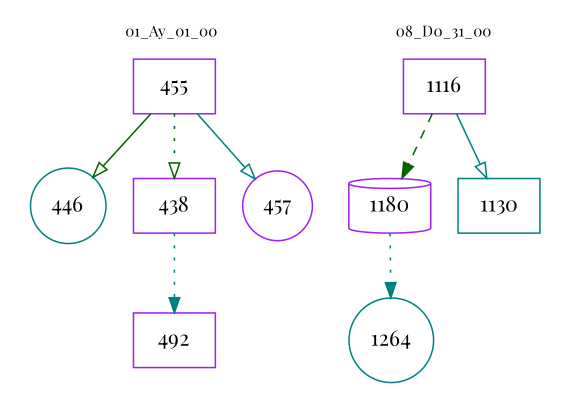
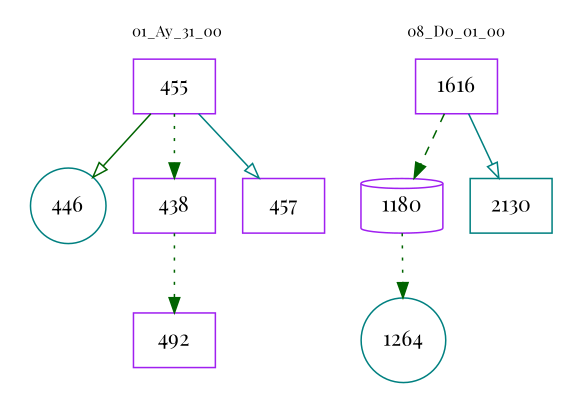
  digraph {
    fontname="Playfair Display"
    node [color=purple fontname="Playfair Display" shape=box]
    edge [arrowhead=normal color=darkgreen fontname="Playfair Display" style=solid]
    n1 [label=455]
    n2 [color=teal label=446 shape=circle]
    n3 [label=438]
-   n4 [label=457 shape=circle]
+   n4 [label=457]
    n5 [label=492]
-   n6 [label=1116]
+   n6 [label=1616]
    n7 [label=1180 shape=cylinder]
-   n8 [color=teal label=1130]
+   n8 [color=teal label=2130]
    n9 [color=teal label=1264 shape=circle]
    subgraph cluster_1 {
      color=white
      fontsize=10
-     label="01_Ay_01_00"
+     label="01_Ay_31_00"
      n1
      n2
      n3
      n4
      n5
    }
    subgraph cluster_2 {
      color=white
      fontsize=10
-     label="08_D0_31_00"
+     label="08_D0_01_00"
      n6
      n7
      n8
      n9
    }
    n1 -> n2 [arrowhead=onormal]
-   n1 -> n3 [arrowhead=onormal style=dotted]
+   n1 -> n3 [style=dotted]
    n1 -> n4 [arrowhead=onormal color=teal]
-   n3 -> n5 [color=teal style=dotted]
+   n3 -> n5 [style=dotted]
    n6 -> n7 [style=dashed]
    n6 -> n8 [arrowhead=onormal color=teal]
-   n7 -> n9 [color=teal style=dotted]
+   n7 -> n9 [style=dotted]
  }
